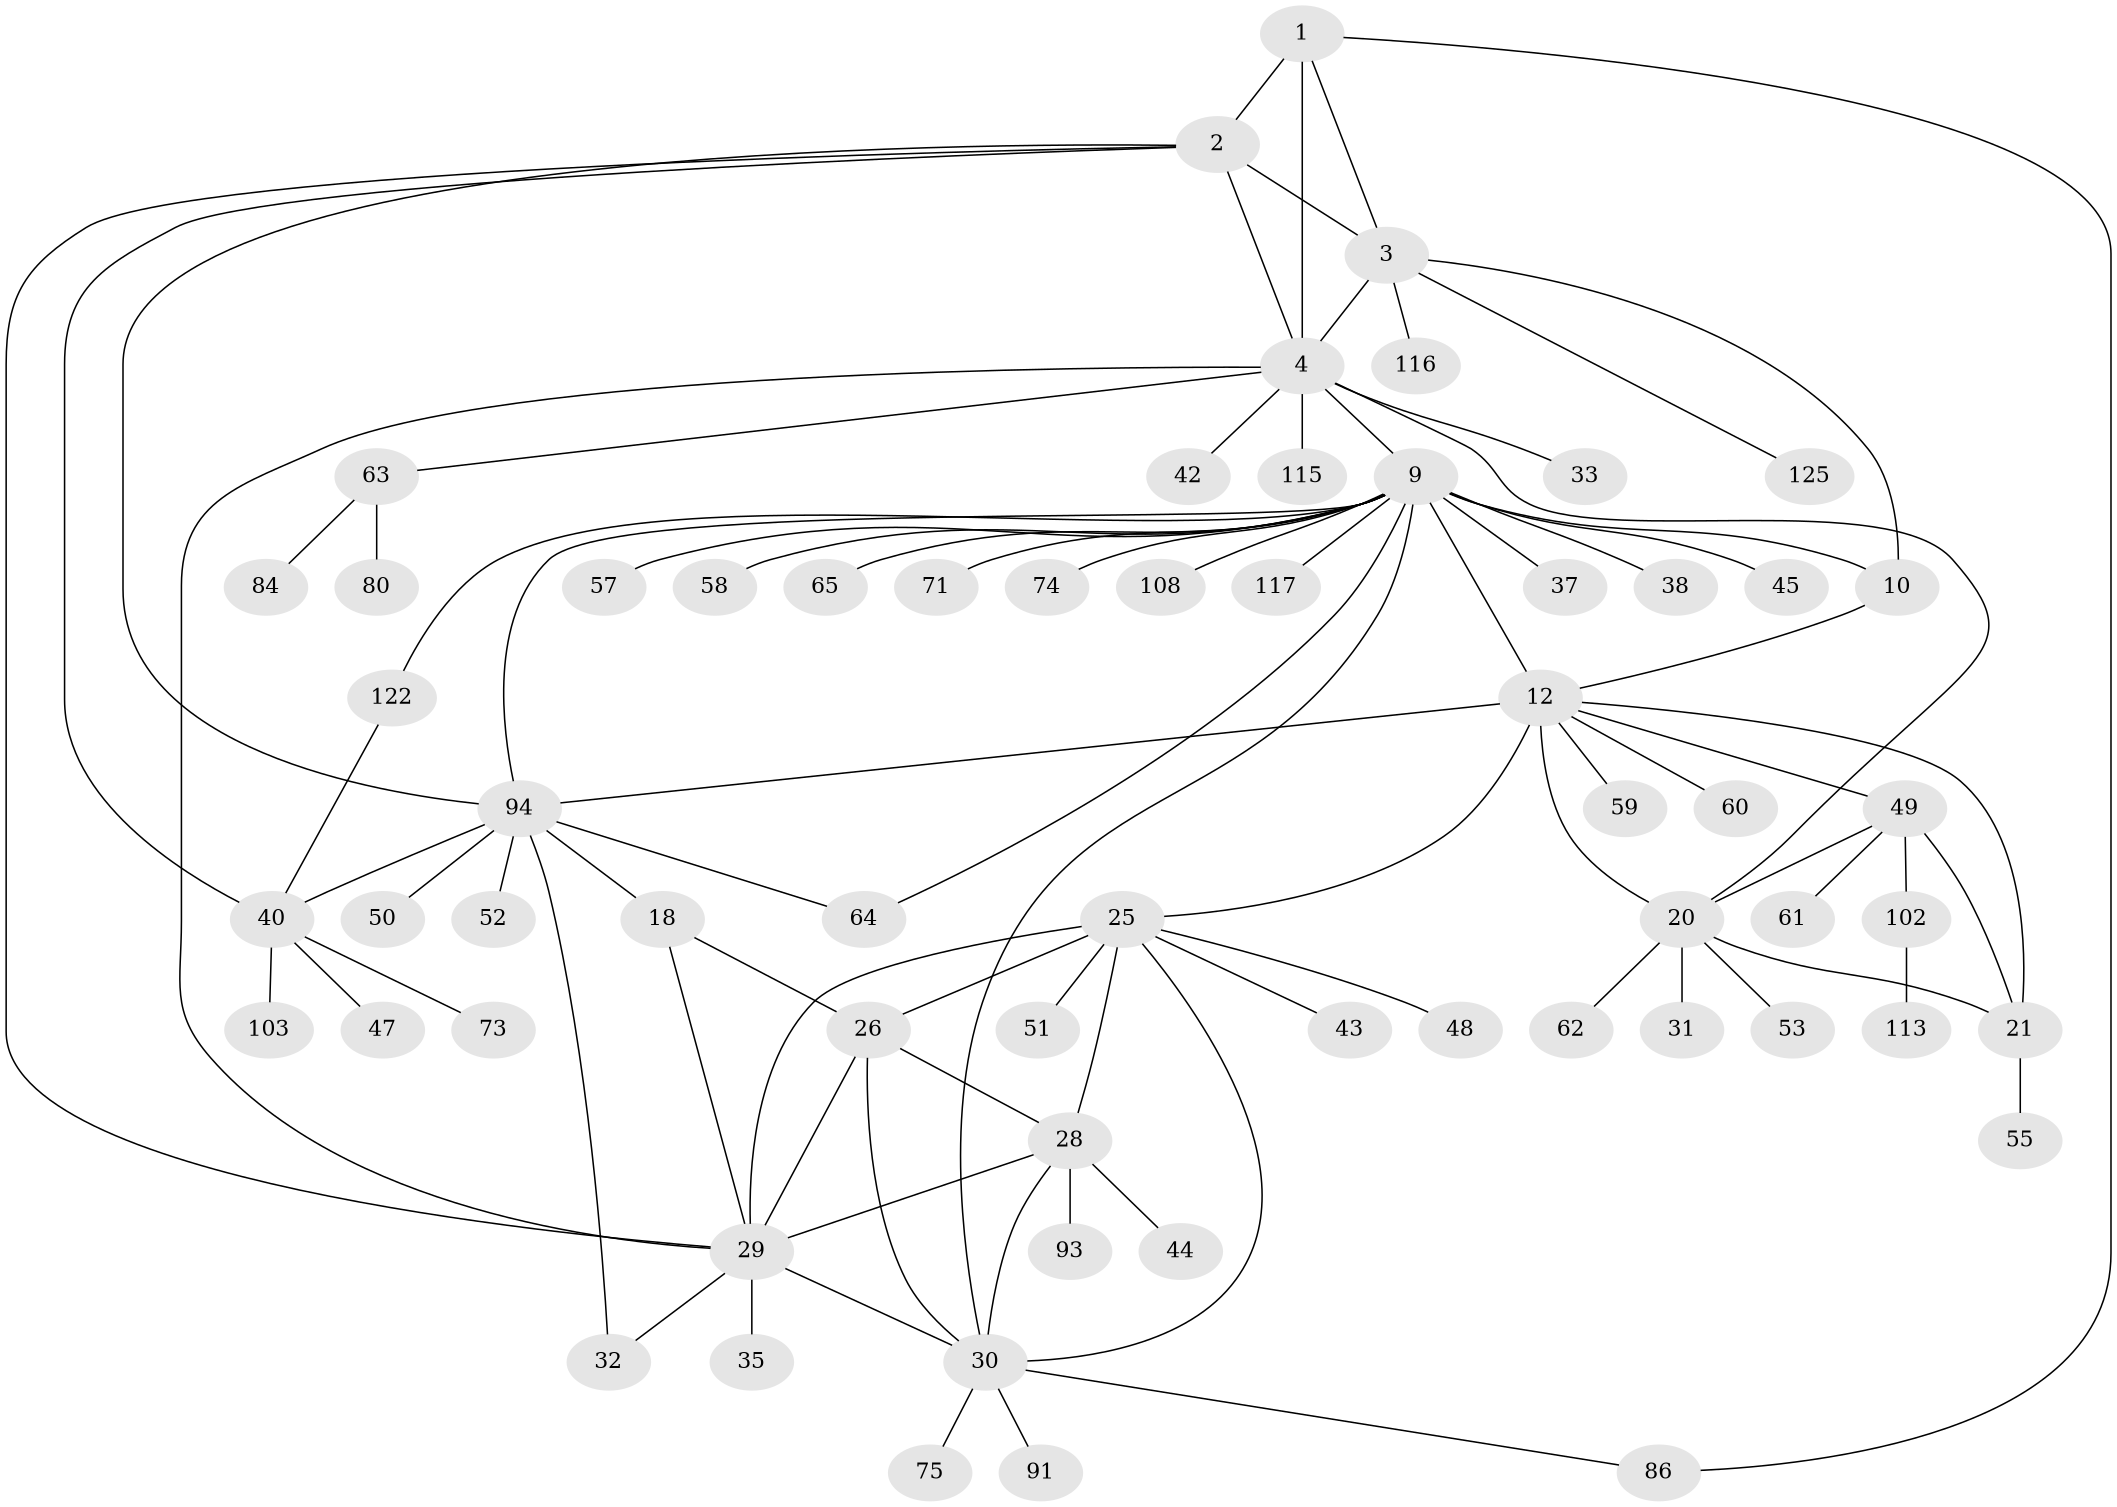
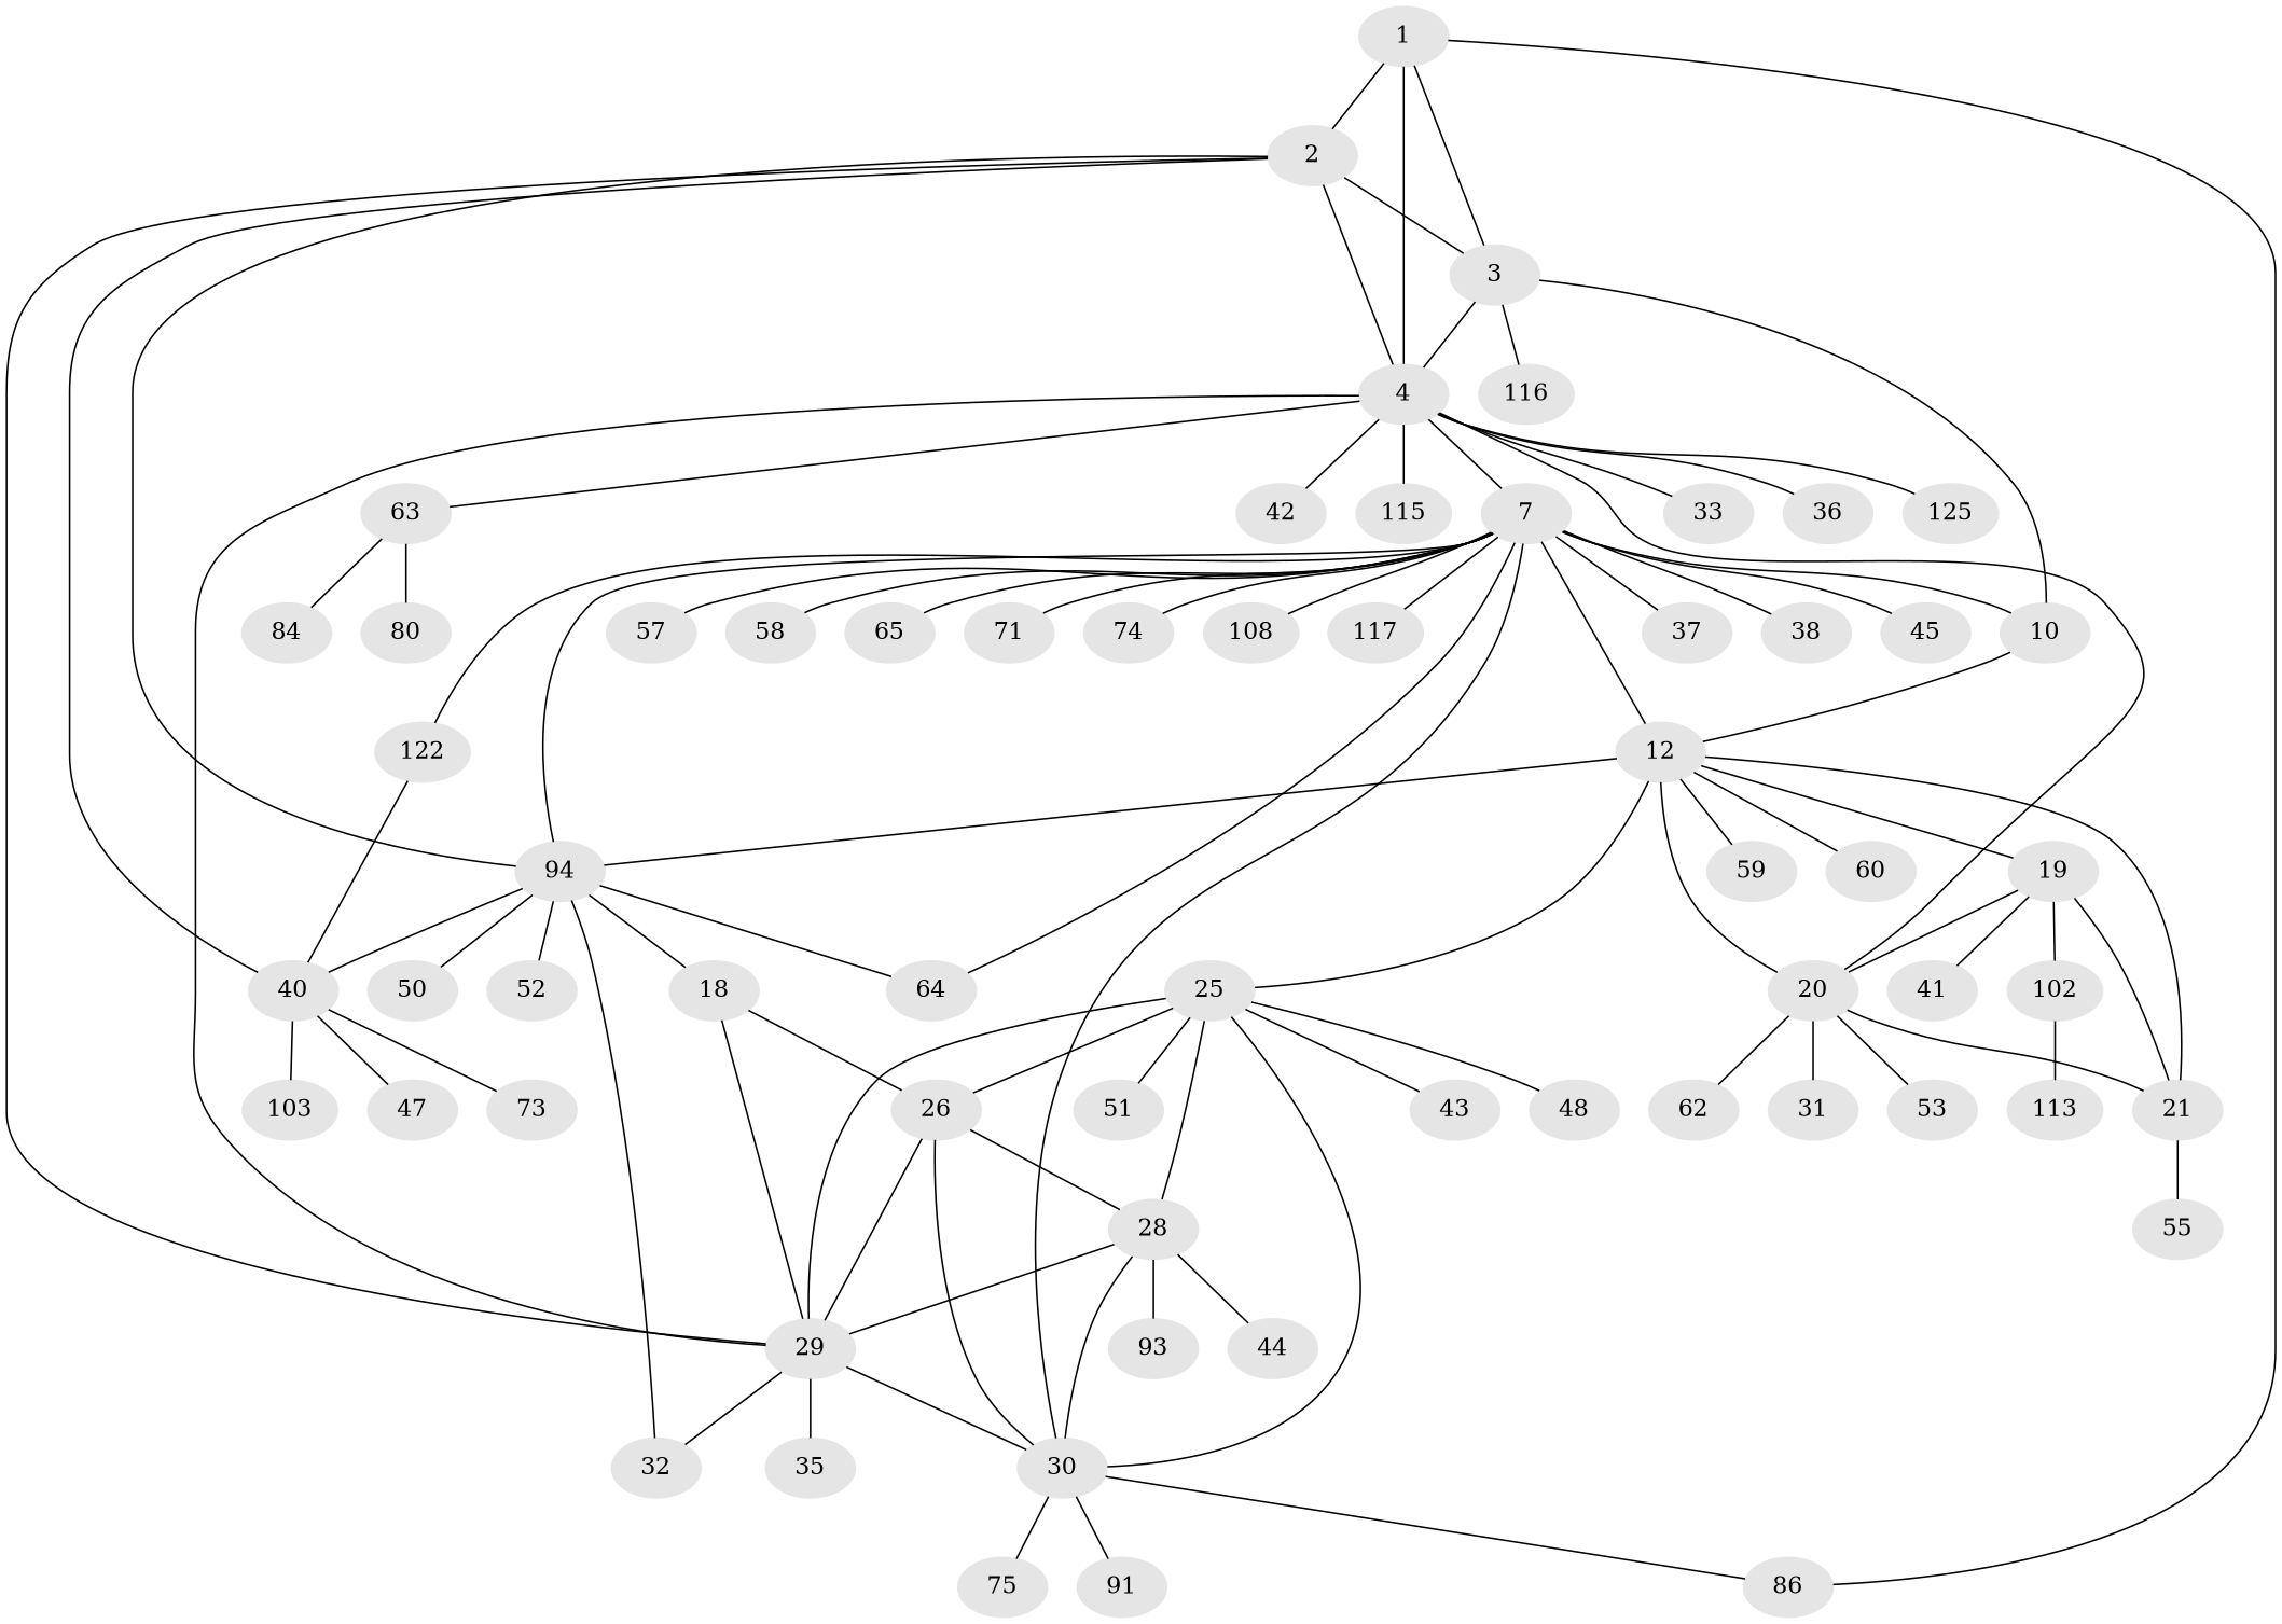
  graph {
    node [color=gray90 style=filled]
    2 [super="+61+46+5+78+83+112+34"]
    3
    4 [super="+6"]
    n4 [label=94 super="+15+56+70"]
    29 [super="+96+111+90"]
    40
    1
    86
    10 [super="+128"]
    116
-   7 [super="+8+11" label=9]
+   7 [super="+8+11"]
    20 [super="+24+104+127+107+123+22"]
    33
+   36
    42
    63
    115
    125
    64
    18 [super="+68+89"]
    32
    50
    52
    30
    35
    47
    73
    103
    12 [super="+23"]
    37
    38
    45
    57
    58
    65
    71
    74
    108
    117
    122
    21 [super="+76"]
    31
    53
    62
    80 [super="+101"]
    84
-   19 [label=49]
+   19
    25 [super="+27"]
    59
    60
    75
    91
-   41 [label=61]
+   41
    102
    55 [super="+87"]
    26
    28 [super="+54"]
    43
    48
    51
    113
    44
    93
    2 -- 3 [weight=2]
    2 -- 4 [weight=4]
    2 -- n4 [weight=3]
    2 -- 29
    2 -- 40
    3 -- 4 [weight=2]
    3 -- 10
    3 -- 116
    4 -- 29
    4 -- 7
    4 -- 20
    4 -- 33
+   4 -- 36
    4 -- 42
    4 -- 63
    4 -- 115
-   3 -- 125
+   4 -- 125
    n4 -- 40
    n4 -- 64
    n4 -- 18 [weight=3]
    n4 -- 32
    n4 -- 50
    n4 -- 52
    29 -- 32
    29 -- 30
    29 -- 35
    40 -- 47
    40 -- 73
    40 -- 103
    1 -- 2 [weight=2]
    1 -- 3
    1 -- 4 [weight=2]
    1 -- 86
    10 -- 12
    7 -- n4
    7 -- 10 [weight=4]
    7 -- 64
    7 -- 30
    7 -- 12 [weight=4]
    7 -- 37
    7 -- 38
    7 -- 45
    7 -- 57
    7 -- 58
    7 -- 65
    7 -- 71
    7 -- 74
    7 -- 108
    7 -- 117
    7 -- 122
    20 -- 21 [weight=3]
    20 -- 31
    20 -- 53
    20 -- 62
    63 -- 80
    63 -- 84
    18 -- 29
    18 -- 26
    30 -- 86
    30 -- 75
    30 -- 91
    12 -- n4
    12 -- 20 [weight=3]
    12 -- 21
    12 -- 19
    12 -- 25
    12 -- 59
    12 -- 60
    122 -- 40
    21 -- 55
    19 -- 20 [weight=3]
    19 -- 21
    19 -- 41
    19 -- 102
    25 -- 29 [weight=2]
    25 -- 30 [weight=2]
    25 -- 26 [weight=2]
    25 -- 28 [weight=2]
    25 -- 43
    25 -- 48
    25 -- 51
    102 -- 113
    26 -- 29
    26 -- 30
    26 -- 28
    28 -- 29
    28 -- 30
    28 -- 44
    28 -- 93
  }
